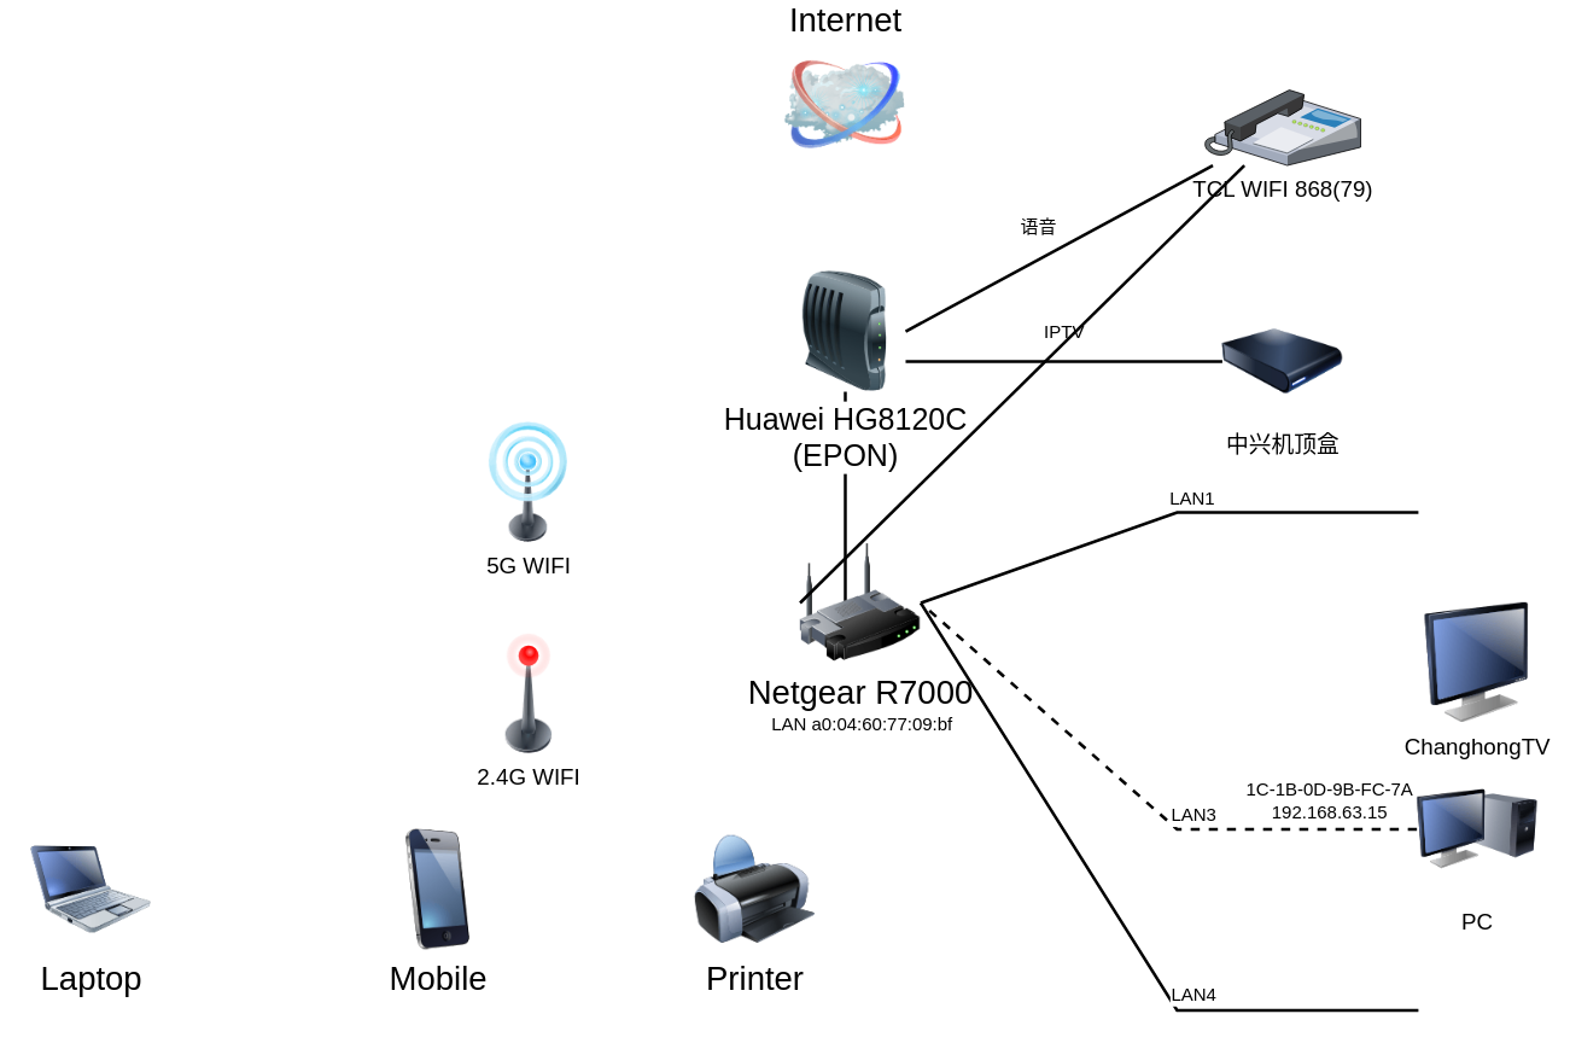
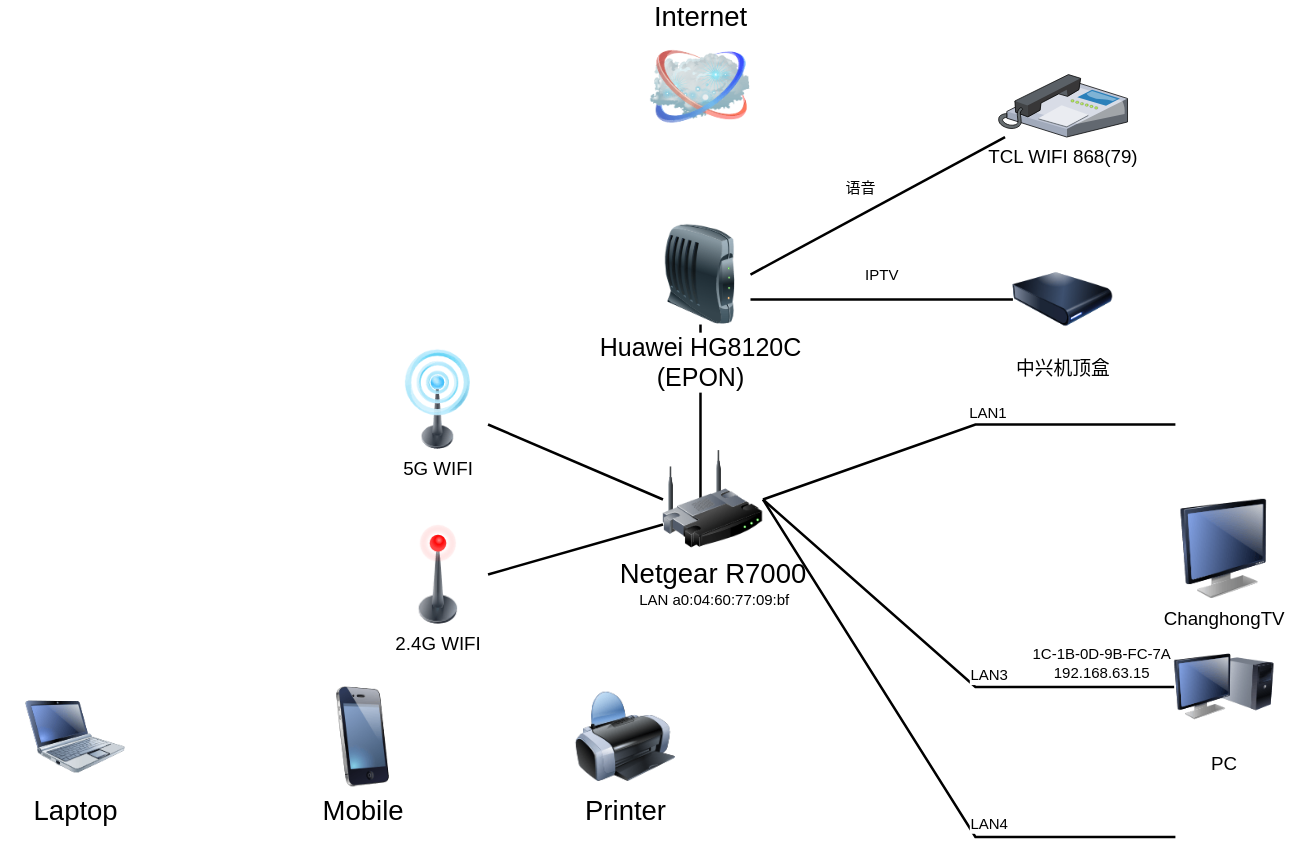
  <mxCell id="0" />
  <mxCell id="1" parent="0" />
  <mxCell id="2" style="edgeStyle=none;rounded=0;html=1;labelBackgroundColor=none;endArrow=none;strokeWidth=2;fontFamily=Verdana;fontSize=22;entryX=0.5;entryY=1;entryDx=0;entryDy=0;exitX=0.375;exitY=0.875;exitDx=0;exitDy=0;exitPerimeter=0;" parent="1" source="4" target="10" edge="1"><mxGeometry relative="1" as="geometry"><mxPoint x="568" y="390" as="sourcePoint" /><mxPoint x="590" y="350" as="targetPoint" /></mxGeometry></mxCell>
  <mxCell id="3" value="LAN a0:04:60:77:09:bf" style="text;html=1;align=center;verticalAlign=middle;resizable=0;points=[];labelBackgroundColor=#ffffff;" vertex="1" connectable="0" parent="2"><mxGeometry x="-0.106" y="2" relative="1" as="geometry"><mxPoint x="12" y="126" as="offset" /></mxGeometry></mxCell>
  <mxCell id="4" value="&lt;div&gt;Netgear R7000&lt;/div&gt;" style="image;html=1;labelBackgroundColor=#ffffff;image=img/lib/clip_art/networking/Wireless_Router_128x128.png;rounded=1;shadow=0;comic=0;strokeWidth=2;fontSize=22" parent="1" vertex="1"><mxGeometry x="530" y="350" width="80" height="80" as="geometry" /></mxCell>
  <mxCell id="5" value="Internet" style="image;html=1;labelBackgroundColor=#ffffff;image=img/lib/clip_art/networking/Cloud_128x128.png;rounded=1;shadow=0;comic=0;strokeWidth=2;fontSize=22;labelPosition=center;verticalLabelPosition=top;align=center;verticalAlign=bottom;" parent="1" vertex="1"><mxGeometry x="520" y="20" width="80" height="80" as="geometry" /></mxCell>
  <mxCell id="6" value="&lt;font style=&quot;font-size: 15px&quot;&gt;PC&lt;/font&gt;" style="image;html=1;labelBackgroundColor=#ffffff;image=img/lib/clip_art/computers/Monitor_Tower_128x128.png;rounded=1;shadow=0;comic=0;strokeWidth=2;fontSize=22" parent="1" vertex="1"><mxGeometry x="939" y="500" width="80" height="80" as="geometry" /></mxCell>
  <mxCell id="7" value="Printer" style="image;html=1;labelBackgroundColor=#ffffff;image=img/lib/clip_art/computers/Printer_128x128.png;rounded=1;shadow=0;comic=0;strokeWidth=2;fontSize=22" parent="1" vertex="1"><mxGeometry x="460" y="540" width="80" height="80" as="geometry" /></mxCell>
  <mxCell id="8" value="Mobile" style="image;html=1;labelBackgroundColor=#ffffff;image=img/lib/clip_art/telecommunication/iPhone_128x128.png;rounded=1;shadow=0;comic=0;strokeWidth=2;fontSize=22" parent="1" vertex="1"><mxGeometry x="250" y="540" width="80" height="80" as="geometry" /></mxCell>
  <mxCell id="9" value="Laptop" style="image;html=1;labelBackgroundColor=#ffffff;image=img/lib/clip_art/computers/Netbook_128x128.png;rounded=1;shadow=0;comic=0;strokeColor=#000000;strokeWidth=2;fillColor=#FFFFFF;fontSize=22;fontColor=#000000;" parent="1" vertex="1"><mxGeometry x="20" y="540" width="80" height="80" as="geometry" /></mxCell>
  <mxCell id="10" value="&lt;div style=&quot;font-size: 20px&quot;&gt;&lt;font style=&quot;font-size: 20px&quot;&gt;Huawei &lt;span style=&quot;font-size: 20px ; font-family: &amp;#34;microsoft yahei&amp;#34; , , &amp;#34;pingfang sc&amp;#34; , &amp;#34;noto sans cjk sc&amp;#34; , sans-serif , &amp;#34;sf pro&amp;#34; , &amp;#34;roboto&amp;#34; , &amp;#34;droid sans&amp;#34; , &amp;#34;helvetica&amp;#34; , &amp;#34;tahoma&amp;#34; , &amp;#34;arial&amp;#34; , &amp;#34;hiragino sans gb&amp;#34; , &amp;#34;heiti sc&amp;#34; ; font-weight: 400 ; font-style: normal ; color: black ; background: transparent none repeat scroll 0% 0% ; letter-spacing: 0pt ; vertical-align: baseline ; white-space: pre&quot;&gt;HG8120C&lt;/span&gt;&lt;/font&gt;&lt;/div&gt;&lt;div&gt;&lt;font size=&quot;1&quot;&gt;&lt;span style=&quot;font-size: 20px ; font-family: &amp;#34;microsoft yahei&amp;#34; , , &amp;#34;pingfang sc&amp;#34; , &amp;#34;noto sans cjk sc&amp;#34; , sans-serif , &amp;#34;sf pro&amp;#34; , &amp;#34;roboto&amp;#34; , &amp;#34;droid sans&amp;#34; , &amp;#34;helvetica&amp;#34; , &amp;#34;tahoma&amp;#34; , &amp;#34;arial&amp;#34; , &amp;#34;hiragino sans gb&amp;#34; , &amp;#34;heiti sc&amp;#34; ; font-weight: 400 ; font-style: normal ; color: black ; background: transparent none repeat scroll 0% 0% ; letter-spacing: 0pt ; vertical-align: baseline ; white-space: pre&quot;&gt;(&lt;/span&gt;&lt;/font&gt;&lt;font size=&quot;1&quot;&gt;&lt;span style=&quot;font-size: 20px ; font-family: &amp;#34;microsoft yahei&amp;#34; , , &amp;#34;pingfang sc&amp;#34; , &amp;#34;noto sans cjk sc&amp;#34; , sans-serif , &amp;#34;sf pro&amp;#34; , &amp;#34;roboto&amp;#34; , &amp;#34;droid sans&amp;#34; , &amp;#34;helvetica&amp;#34; , &amp;#34;tahoma&amp;#34; , &amp;#34;arial&amp;#34; , &amp;#34;hiragino sans gb&amp;#34; , &amp;#34;heiti sc&amp;#34; ; font-weight: 400 ; font-style: normal ; color: black ; background: transparent none repeat scroll 0% 0% ; letter-spacing: 0pt ; vertical-align: baseline ; white-space: pre&quot;&gt;&lt;font style=&quot;font-size: 20px&quot;&gt;EPON&lt;/font&gt;)&lt;/span&gt;&lt;/font&gt;&lt;/div&gt;" style="image;html=1;labelBackgroundColor=#ffffff;image=img/lib/clip_art/networking/Modem_128x128.png" vertex="1" parent="1"><mxGeometry x="520" y="170" width="80" height="80" as="geometry" /></mxCell>
  <mxCell id="11" value="&lt;font style=&quot;font-size: 15px&quot;&gt;TCL WIFI 868(79)&lt;/font&gt;" style="verticalLabelPosition=bottom;aspect=fixed;html=1;verticalAlign=top;strokeColor=none;align=center;outlineConnect=0;shape=mxgraph.citrix.ip_phone;" vertex="1" parent="1"><mxGeometry x="798.31" y="50" width="103.38" height="50" as="geometry" /></mxCell>
  <mxCell id="12" style="edgeStyle=none;rounded=0;html=1;labelBackgroundColor=none;endArrow=none;strokeWidth=2;fontFamily=Verdana;fontSize=22;entryX=1;entryY=0.5;entryDx=0;entryDy=0;" edge="1" parent="1" source="11" target="10"><mxGeometry relative="1" as="geometry"><mxPoint x="570" y="180" as="sourcePoint" /><mxPoint x="570" y="90" as="targetPoint" /></mxGeometry></mxCell>
  <mxCell id="13" value="&lt;div&gt;语音&lt;/div&gt;" style="text;html=1;align=center;verticalAlign=middle;resizable=0;points=[];labelBackgroundColor=#ffffff;" vertex="1" connectable="0" parent="12"><mxGeometry x="0.13" y="-1" relative="1" as="geometry"><mxPoint y="-21.36" as="offset" /></mxGeometry></mxCell>
  <mxCell id="14" value="&lt;font style=&quot;font-size: 15px&quot;&gt;ChanghongTV&lt;/font&gt;" style="image;html=1;labelBackgroundColor=#ffffff;image=img/lib/clip_art/computers/Monitor_128x128.png" vertex="1" parent="1"><mxGeometry x="939" y="390" width="80" height="80" as="geometry" /></mxCell>
  <mxCell id="15" style="edgeStyle=none;rounded=0;html=1;labelBackgroundColor=none;endArrow=none;strokeWidth=2;fontFamily=Verdana;fontSize=22;entryX=1;entryY=0.5;entryDx=0;entryDy=0;" edge="1" parent="1" target="4"><mxGeometry relative="1" as="geometry"><mxPoint x="940" y="330" as="sourcePoint" /><mxPoint x="660" y="410" as="targetPoint" /><Array as="points"><mxPoint x="780" y="330" /></Array></mxGeometry></mxCell>
  <mxCell id="16" value="LAN1" style="text;html=1;align=center;verticalAlign=middle;resizable=0;points=[];labelBackgroundColor=#ffffff;" vertex="1" connectable="0" parent="15"><mxGeometry x="0.15" y="1" relative="1" as="geometry"><mxPoint x="43.61" y="-22.92" as="offset" /></mxGeometry></mxCell>
- <mxCell id="17" style="edgeStyle=none;rounded=0;html=1;labelBackgroundColor=none;endArrow=none;strokeWidth=2;fontFamily=Verdana;fontSize=22;entryX=1;entryY=0.5;entryDx=0;entryDy=0;exitX=0;exitY=0.5;exitDx=0;exitDy=0;dashed=1;" edge="1" parent="1" source="6" target="4"><mxGeometry relative="1" as="geometry"><mxPoint x="861.69" y="409" as="sourcePoint" /><mxPoint x="640" y="409" as="targetPoint" /><Array as="points"><mxPoint x="780" y="540" /></Array></mxGeometry></mxCell>
+ <mxCell id="17" style="edgeStyle=none;rounded=0;html=1;labelBackgroundColor=none;endArrow=none;strokeWidth=2;fontFamily=Verdana;fontSize=22;entryX=1;entryY=0.5;entryDx=0;entryDy=0;exitX=0;exitY=0.5;exitDx=0;exitDy=0;" edge="1" parent="1" source="6" target="4"><mxGeometry relative="1" as="geometry"><mxPoint x="861.69" y="409" as="sourcePoint" /><mxPoint x="640" y="409" as="targetPoint" /><Array as="points"><mxPoint x="780" y="540" /></Array></mxGeometry></mxCell>
  <mxCell id="18" value="LAN3" style="text;html=1;align=center;verticalAlign=middle;resizable=0;points=[];labelBackgroundColor=#ffffff;" vertex="1" connectable="0" parent="17"><mxGeometry x="-0.142" y="-2" relative="1" as="geometry"><mxPoint x="13.93" y="-3.87" as="offset" /></mxGeometry></mxCell>
  <mxCell id="19" value="&lt;div&gt;1C-1B-0D-9B-FC-7A&lt;/div&gt;&lt;div&gt;192.168.63.15&lt;br&gt;&lt;/div&gt;" style="text;html=1;align=center;verticalAlign=middle;resizable=0;points=[];labelBackgroundColor=#ffffff;" vertex="1" connectable="0" parent="17"><mxGeometry x="-0.648" y="2" relative="1" as="geometry"><mxPoint x="9" y="-22" as="offset" /></mxGeometry></mxCell>
  <mxCell id="20" style="edgeStyle=none;rounded=0;html=1;labelBackgroundColor=none;endArrow=none;strokeWidth=2;fontFamily=Verdana;fontSize=22;entryX=1;entryY=0.5;entryDx=0;entryDy=0;" edge="1" parent="1" target="4"><mxGeometry relative="1" as="geometry"><mxPoint x="940" y="660" as="sourcePoint" /><mxPoint x="620" y="420" as="targetPoint" /><Array as="points"><mxPoint x="780" y="660" /></Array></mxGeometry></mxCell>
  <mxCell id="21" value="LAN4" style="text;html=1;align=center;verticalAlign=middle;resizable=0;points=[];labelBackgroundColor=#ffffff;" vertex="1" connectable="0" parent="20"><mxGeometry x="-0.142" y="-2" relative="1" as="geometry"><mxPoint x="32.82" y="29.99" as="offset" /></mxGeometry></mxCell>
  <mxCell id="22" style="edgeStyle=none;rounded=0;html=1;labelBackgroundColor=none;endArrow=none;strokeWidth=2;fontFamily=Verdana;fontSize=22;entryX=1;entryY=0.75;entryDx=0;entryDy=0;exitX=0;exitY=0.5;exitDx=0;exitDy=0;" edge="1" parent="1" source="24" target="10"><mxGeometry relative="1" as="geometry"><mxPoint x="800" y="230" as="sourcePoint" /><mxPoint x="620" y="420" as="targetPoint" /></mxGeometry></mxCell>
  <mxCell id="23" value="IPTV" style="text;html=1;align=center;verticalAlign=middle;resizable=0;points=[];labelBackgroundColor=#ffffff;" vertex="1" connectable="0" parent="22"><mxGeometry x="0.17" y="1" relative="1" as="geometry"><mxPoint x="17" y="-21" as="offset" /></mxGeometry></mxCell>
  <mxCell id="24" value="&lt;font style=&quot;font-size: 15px&quot;&gt;中兴机顶盒&lt;/font&gt;" style="image;html=1;labelBackgroundColor=#ffffff;image=img/lib/clip_art/computers/Harddrive_128x128.png" vertex="1" parent="1"><mxGeometry x="810" y="190" width="80" height="80" as="geometry" /></mxCell>
  <mxCell id="25" value="&lt;font style=&quot;font-size: 15px&quot;&gt;5G WIFI&lt;/font&gt;" style="image;html=1;labelBackgroundColor=#ffffff;image=img/lib/clip_art/telecommunication/Signal_tower_on_128x128.png" vertex="1" parent="1"><mxGeometry x="310" y="270" width="80" height="80" as="geometry" /></mxCell>
- <mxCell id="26" style="edgeStyle=none;rounded=0;html=1;labelBackgroundColor=none;endArrow=none;strokeWidth=2;fontFamily=Verdana;fontSize=22;exitX=0;exitY=0.5;exitDx=0;exitDy=0;" edge="1" parent="1" source="4" target="11"><mxGeometry relative="1" as="geometry"><mxPoint x="820" y="240" as="sourcePoint" /><mxPoint x="610" y="240" as="targetPoint" /></mxGeometry></mxCell>
+ <mxCell id="26" style="edgeStyle=none;rounded=0;html=1;labelBackgroundColor=none;endArrow=none;strokeWidth=2;fontFamily=Verdana;fontSize=22;entryX=1;entryY=0.75;entryDx=0;entryDy=0;exitX=0;exitY=0.5;exitDx=0;exitDy=0;" edge="1" parent="1" source="4" target="25"><mxGeometry relative="1" as="geometry"><mxPoint x="820" y="240" as="sourcePoint" /><mxPoint x="610" y="240" as="targetPoint" /></mxGeometry></mxCell>
  <mxCell id="27" value="&lt;font style=&quot;font-size: 15px&quot;&gt;2.4G WIFI&lt;/font&gt;" style="image;html=1;labelBackgroundColor=#ffffff;image=img/lib/clip_art/telecommunication/Signal_tower_off_128x128.png" vertex="1" parent="1"><mxGeometry x="310" y="410" width="80" height="80" as="geometry" /></mxCell>
+ <mxCell id="28" style="edgeStyle=none;rounded=0;html=1;labelBackgroundColor=none;endArrow=none;strokeWidth=2;fontFamily=Verdana;fontSize=22;entryX=1;entryY=0.5;entryDx=0;entryDy=0;exitX=0;exitY=0.75;exitDx=0;exitDy=0;" edge="1" parent="1" source="4" target="27"><mxGeometry relative="1" as="geometry"><mxPoint x="520" y="410" as="sourcePoint" /><mxPoint x="400" y="340" as="targetPoint" /></mxGeometry></mxCell>
